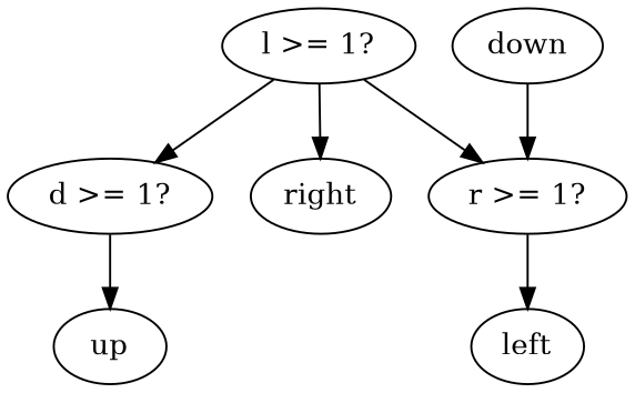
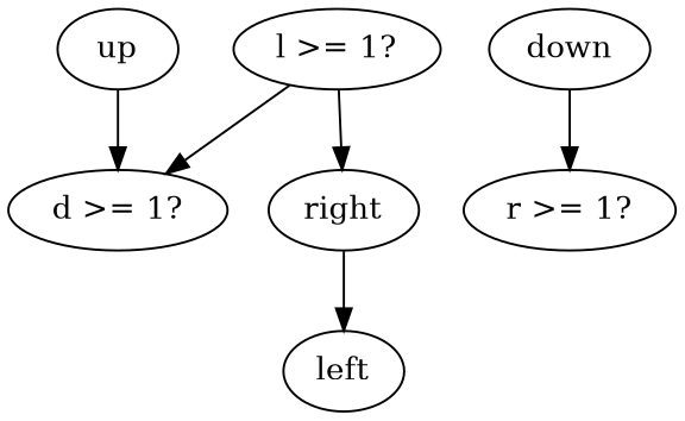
  digraph {
    n1 [label="d >= 1?"]
    n2 [label=up]
    n3 [label="l >= 1?"]
    n4 [label=right]
    n5 [label="r >= 1?"]
    n6 [label=left]
    n7 [label=down]
-   n1 -> n2
+   n2 -> n1
    n3 -> n1
    n3 -> n4
-   n3 -> n5
-   n5 -> n6
+   n4 -> n6
    n7 -> n5
  }
